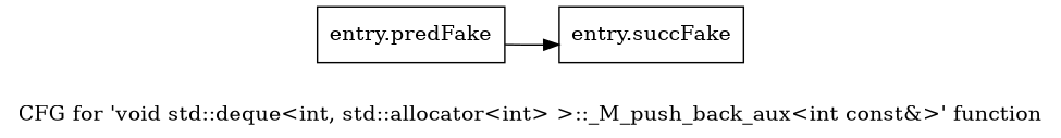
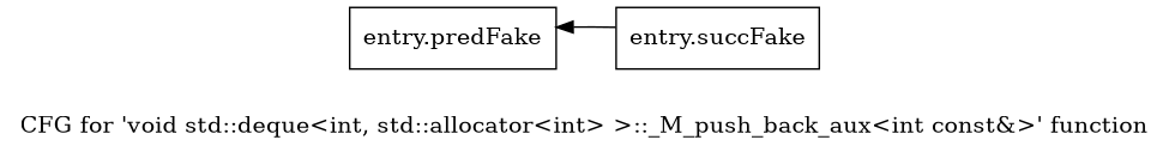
  digraph {
    label="CFG for 'void std::deque\<int, std::allocator\<int\> \>::_M_push_back_aux\<int const&\>' function"
    rankdir=LR
    node [shape=record]
    n1 [label="{entry.predFake}"]
    n2 [filename="/proj/xbuilds/2019.2_0801_1/installs/lin64/Vivado/HEAD/tps/lnx64/gcc-6.2.0/lib/gcc/x86_64-pc-linux-gnu/6.2.0/../../../../include/c++/6.2.0/bits/deque.tcc" label="{entry.succFake}" linenumber=490]
-   n1 -> n2 [filename="/proj/xbuilds/2019.2_0801_1/installs/lin64/Vivado/HEAD/tps/lnx64/gcc-6.2.0/lib/gcc/x86_64-pc-linux-gnu/6.2.0/../../../../include/c++/6.2.0/bits/deque.tcc"]
+   n2 -> n1 [filename="/proj/xbuilds/2019.2_0801_1/installs/lin64/Vivado/HEAD/tps/lnx64/gcc-6.2.0/lib/gcc/x86_64-pc-linux-gnu/6.2.0/../../../../include/c++/6.2.0/bits/deque.tcc"]
  }
